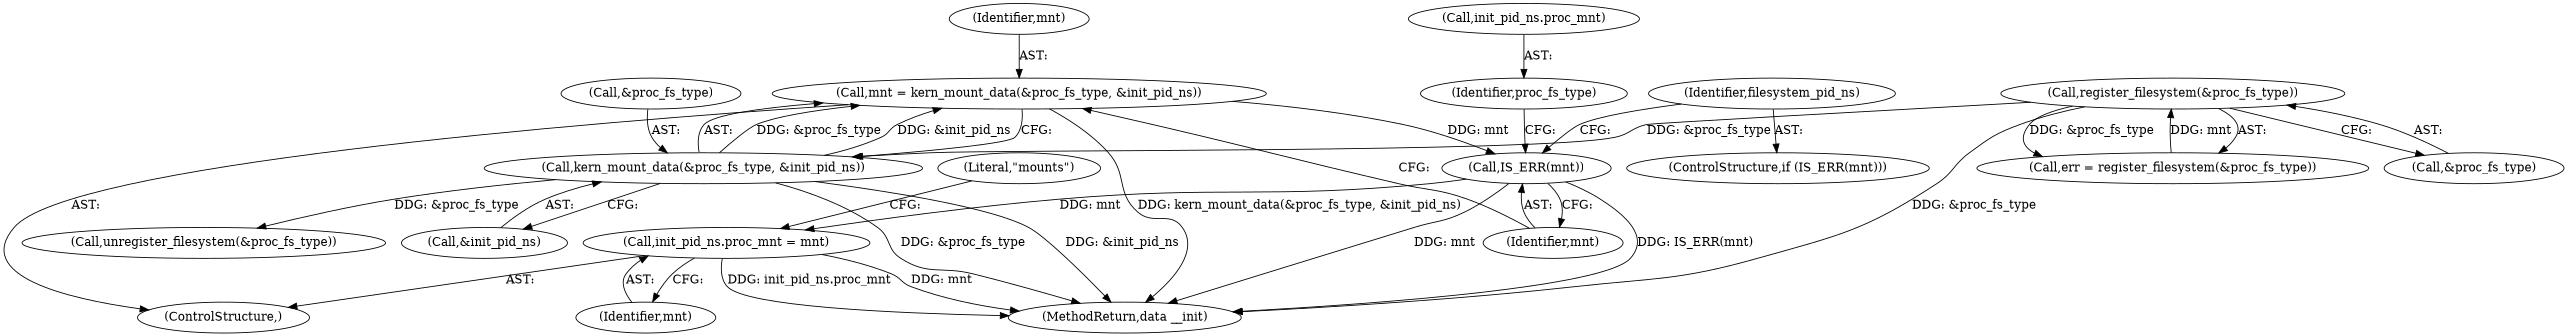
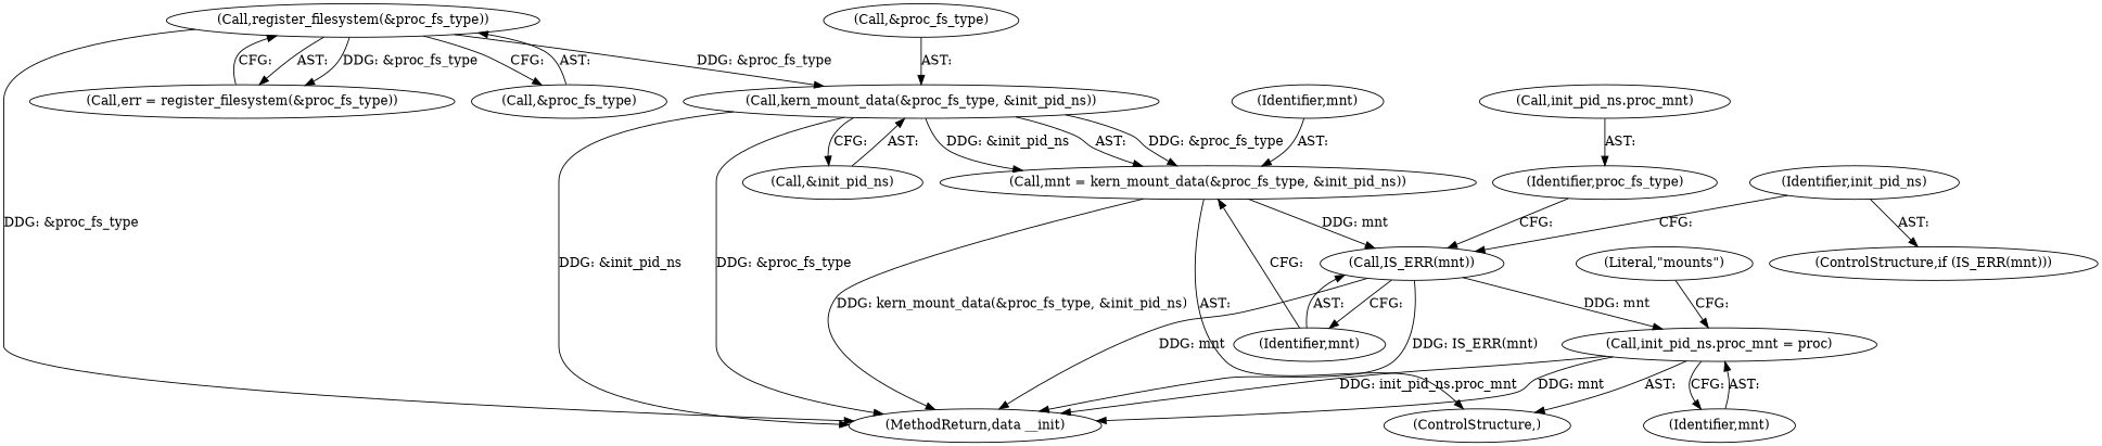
  digraph {
    n1 [label="(Call,mnt = kern_mount_data(&proc_fs_type, &init_pid_ns))"]
    n2 [label="(Call,kern_mount_data(&proc_fs_type, &init_pid_ns))"]
    n3 [label="(Call,IS_ERR(mnt))"]
    n4 [label="(ControlStructure,)"]
    n5 [label="(MethodReturn,data __init)"]
    n6 [label="(Call,&init_pid_ns)"]
-   n7 [label="(Call,unregister_filesystem(&proc_fs_type))"]
-   n8 [label="(Call,init_pid_ns.proc_mnt = mnt)"]
+   n8 [label="(Call,init_pid_ns.proc_mnt = proc)"]
    n9 [label="(Identifier,mnt)"]
    n10 [label="(Call,register_filesystem(&proc_fs_type))"]
    n11 [label="(Call,err = register_filesystem(&proc_fs_type))"]
    n12 [label="(Call,&proc_fs_type)"]
    n13 [label="(Identifier,mnt)"]
    n14 [label="(ControlStructure,if (IS_ERR(mnt)))"]
    n15 [label="(Call,init_pid_ns.proc_mnt)"]
    n16 [label="(Identifier,proc_fs_type)"]
-   n17 [label="(Identifier,filesystem_pid_ns)"]
+   n17 [label="(Identifier,init_pid_ns)"]
    n18 [label="(Call,&proc_fs_type)"]
    n19 [label="(Identifier,mnt)"]
    n20 [label="(Literal,\"mounts\")"]
-   n1 -> n2 [label="CFG: "]
    n1 -> n3 [label="DDG: mnt"]
    n1 -> n4 [label="AST: "]
    n1 -> n5 [label="DDG: kern_mount_data(&proc_fs_type, &init_pid_ns)"]
    n2 -> n1 [label="AST: "]
    n2 -> n1 [label="DDG: &proc_fs_type"]
    n2 -> n1 [label="DDG: &init_pid_ns"]
    n2 -> n5 [label="DDG: &init_pid_ns"]
    n2 -> n5 [label="DDG: &proc_fs_type"]
    n2 -> n6 [label="CFG: "]
-   n2 -> n7 [label="DDG: &proc_fs_type"]
    n3 -> n5 [label="DDG: mnt"]
    n3 -> n5 [label="DDG: IS_ERR(mnt)"]
    n3 -> n8 [label="DDG: mnt"]
    n3 -> n9 [label="CFG: "]
    n6 -> n2 [label="AST: "]
    n8 -> n4 [label="AST: "]
    n8 -> n5 [label="DDG: init_pid_ns.proc_mnt"]
    n8 -> n5 [label="DDG: mnt"]
    n8 -> n13 [label="CFG: "]
    n9 -> n1 [label="CFG: "]
    n9 -> n3 [label="AST: "]
    n10 -> n2 [label="DDG: &proc_fs_type"]
    n10 -> n5 [label="DDG: &proc_fs_type"]
    n10 -> n11 [label="AST: "]
    n10 -> n11 [label="DDG: &proc_fs_type"]
    n10 -> n12 [label="CFG: "]
-   n11 -> n10 [label="DDG: mnt"]
+   n11 -> n10 [label="CFG: "]
    n12 -> n10 [label="AST: "]
    n13 -> n8 [label="AST: "]
    n15 -> n16 [label="AST: "]
    n16 -> n3 [label="CFG: "]
    n17 -> n3 [label="CFG: "]
    n17 -> n14 [label="AST: "]
    n18 -> n2 [label="AST: "]
    n19 -> n1 [label="AST: "]
    n20 -> n8 [label="CFG: "]
  }
